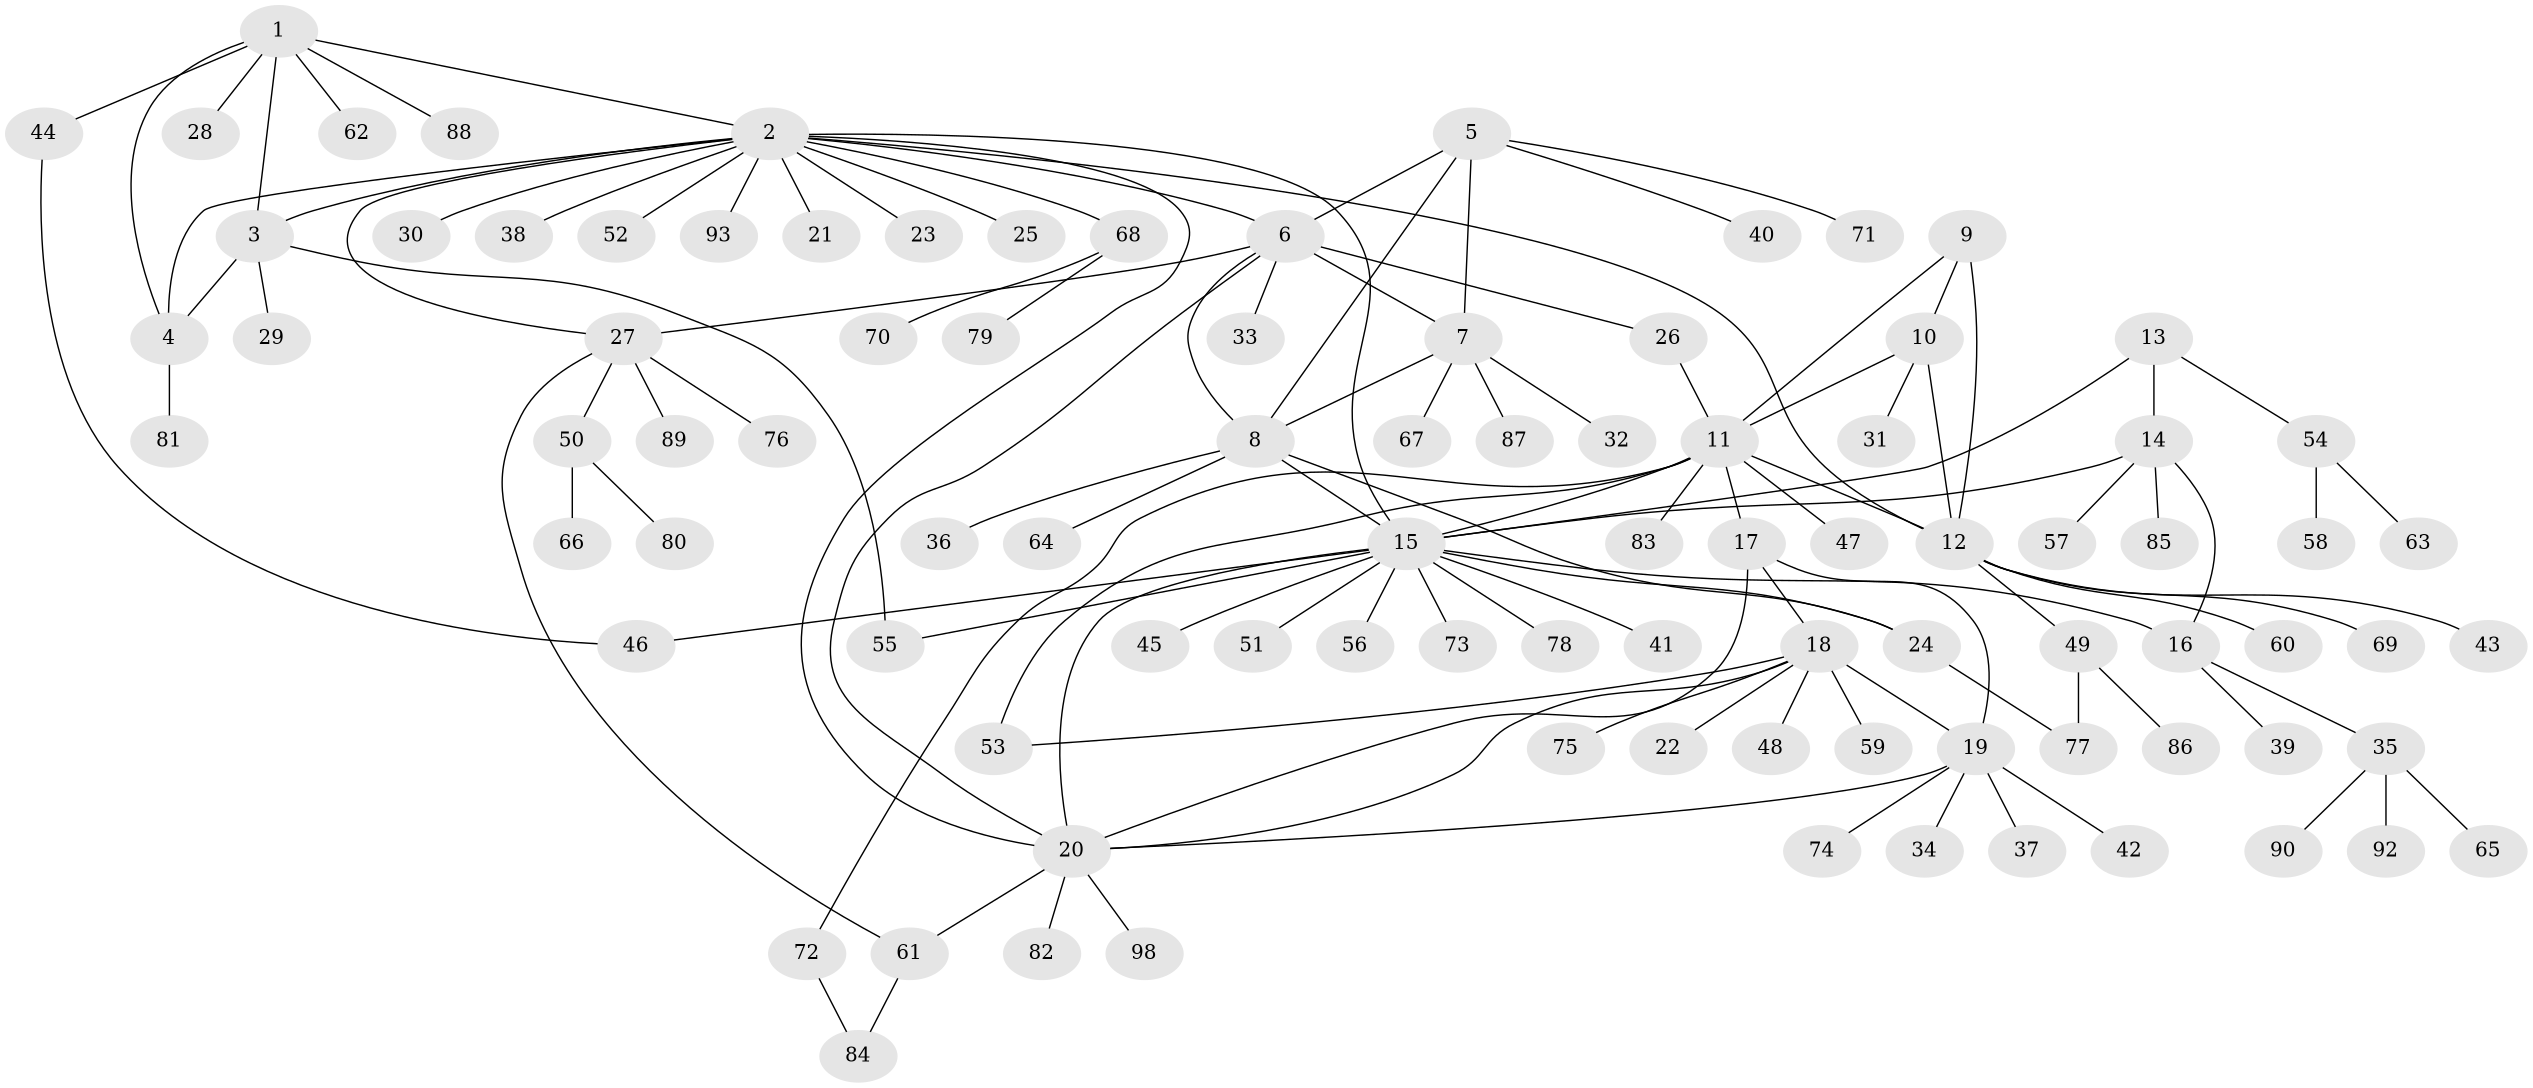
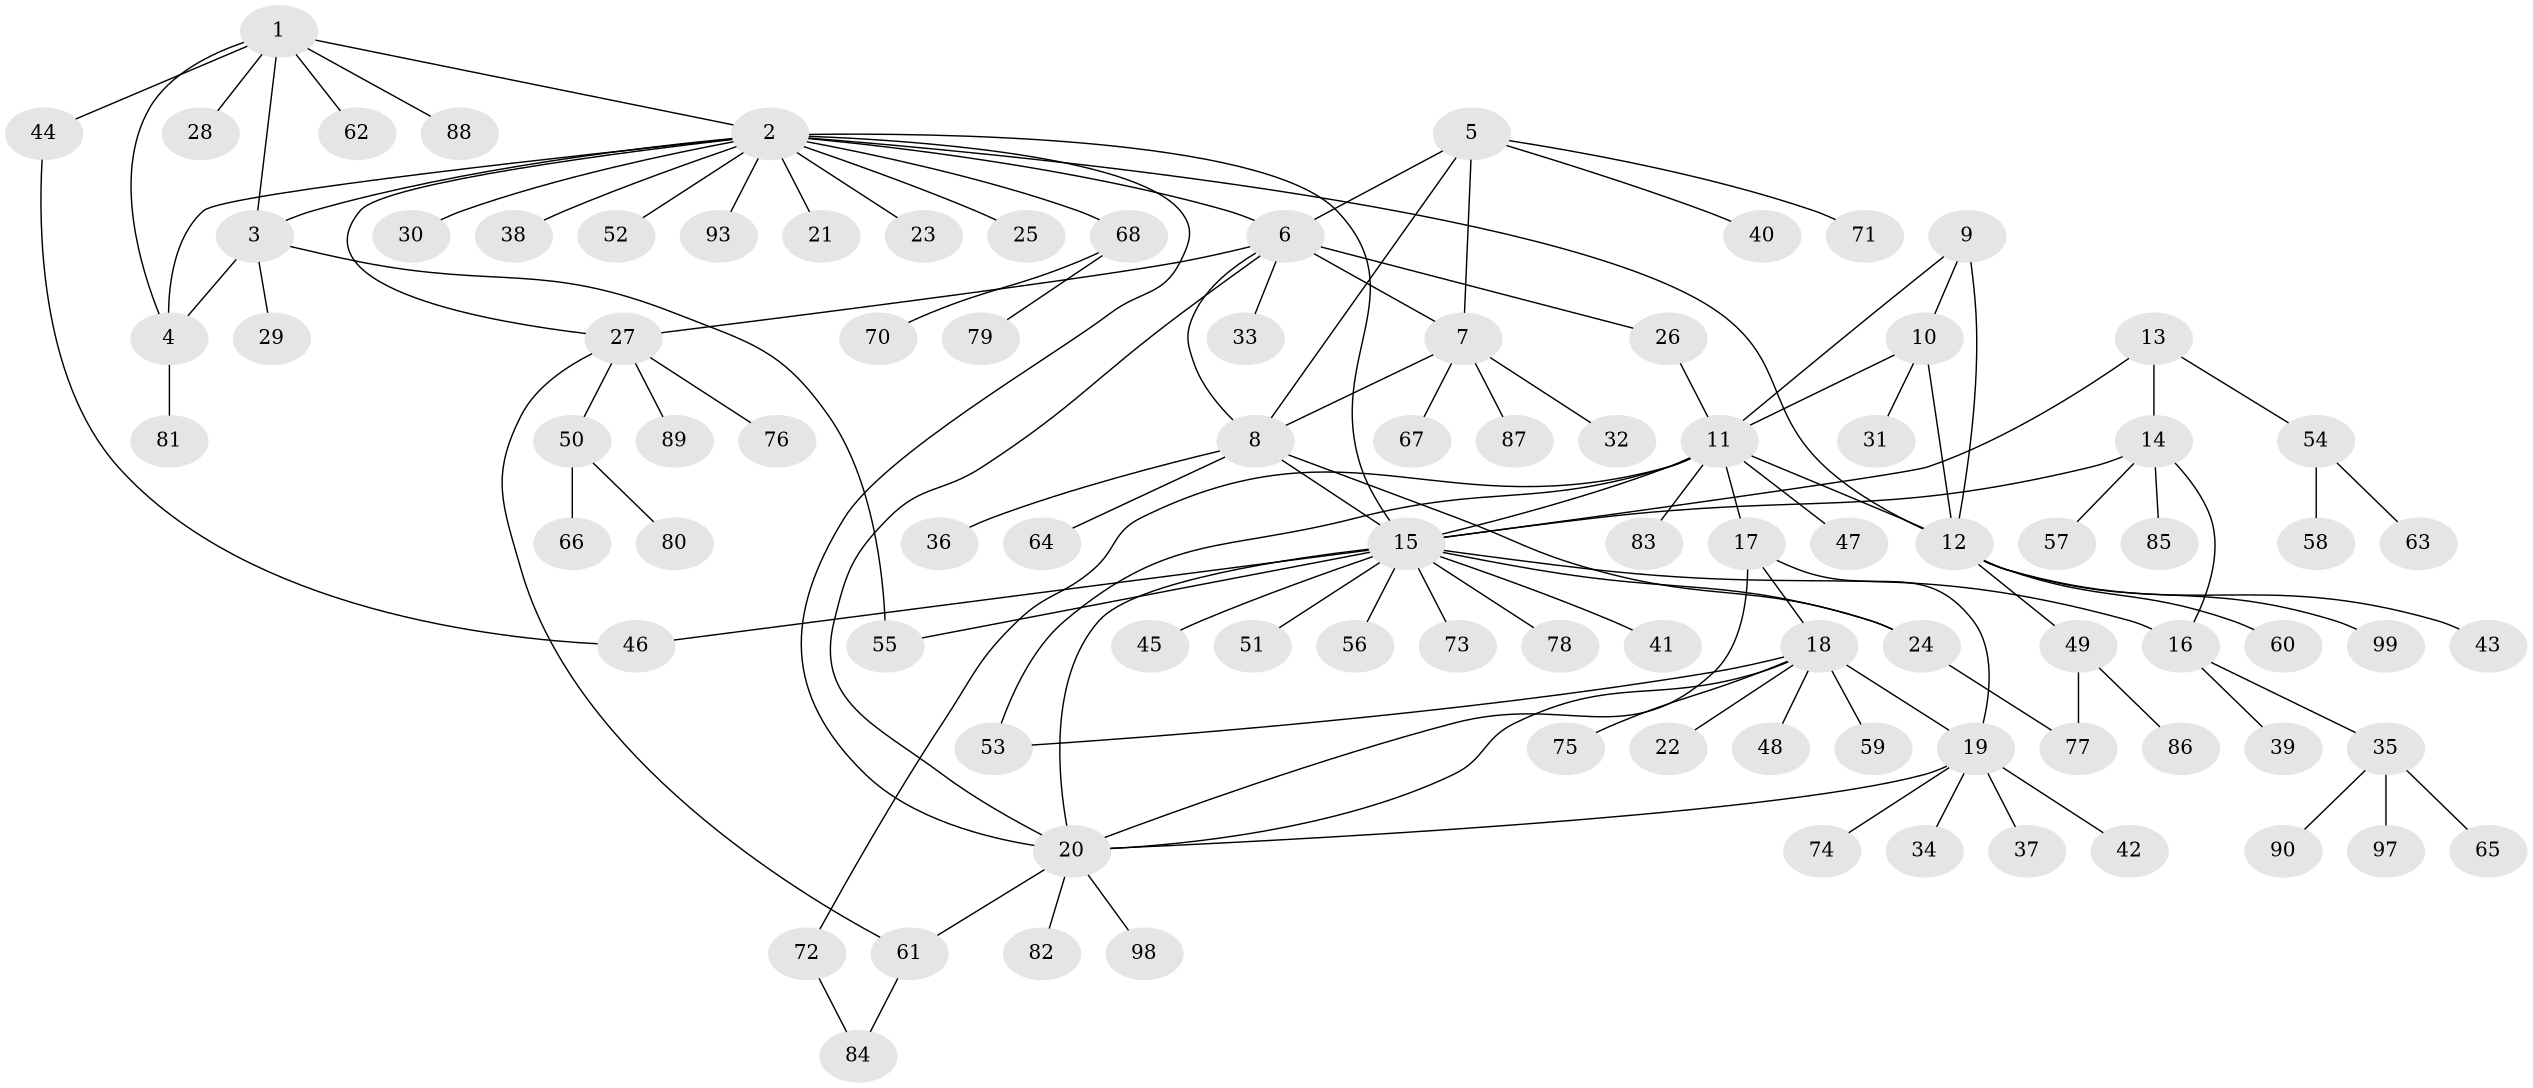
  graph {
    node [color=gray90 style=filled]
    1
    2
    3
    4
    28
    44
    62
    88
    6
    12
    15
    20
    21
    23
    25
    27
    30
    38
    52
    68
    93
    29
    55
    81
    46
    7
    8
    26
    33
    43
    49
    60
-   69
+   69 [label=99]
    24
    16
    41
    45
    51
    56
    73
    78
    61
    82
    n44 [label=98]
    50
    76
    89
    70
    79
    5
    40
    71
    32
    67
    87
    36
    64
    11
    17
    47
    53
    72
    83
    77
    9
    10
    31
    18
    19
    84
    86
    13
    14
    54
    57
    85
    35
    39
    58
    63
    65
    90
-   92
+   92 [label=97]
    22
    48
    59
    75
    34
    37
    42
    74
    66
    80
    1 -- 2
    1 -- 3
    1 -- 4
    1 -- 28
    1 -- 44
    1 -- 62
    1 -- 88
    2 -- 3
    2 -- 4
    2 -- 6
    2 -- 12
    2 -- 15
    2 -- 20
    2 -- 21
    2 -- 23
    2 -- 25
    2 -- 27
    2 -- 30
    2 -- 38
    2 -- 52
    2 -- 68
    2 -- 93
    3 -- 4
    3 -- 29
    3 -- 55
    4 -- 81
    44 -- 46
    6 -- 20
    6 -- 27
    6 -- 7
    6 -- 8
    6 -- 26
    6 -- 33
    12 -- 43
    12 -- 49
    12 -- 60
    12 -- 69
    15 -- 20
    15 -- 55
    15 -- 46
    15 -- 24
    15 -- 16
    15 -- 41
    15 -- 45
    15 -- 51
    15 -- 56
    15 -- 73
    15 -- 78
    20 -- 61
    20 -- 82
    20 -- n44
    27 -- 61
    27 -- 50
    27 -- 76
    27 -- 89
    68 -- 70
    68 -- 79
    7 -- 8
    7 -- 32
    7 -- 67
    7 -- 87
    8 -- 15
    8 -- 24
    8 -- 36
    8 -- 64
    26 -- 11
    49 -- 77
    49 -- 86
    24 -- 77
    16 -- 35
    16 -- 39
    61 -- 84
    50 -- 66
    50 -- 80
    5 -- 6
    5 -- 7
    5 -- 8
    5 -- 40
    5 -- 71
    11 -- 12
    11 -- 15
    11 -- 17
    11 -- 47
    11 -- 53
    11 -- 72
    11 -- 83
    17 -- 20
    17 -- 18
    17 -- 19
    72 -- 84
    9 -- 12
    9 -- 11
    9 -- 10
    10 -- 12
    10 -- 11
    10 -- 31
    18 -- 20
    18 -- 53
    18 -- 19
    18 -- 22
    18 -- 48
    18 -- 59
    18 -- 75
    19 -- 20
    19 -- 34
    19 -- 37
    19 -- 42
    19 -- 74
    13 -- 15
    13 -- 14
    13 -- 54
    14 -- 15
    14 -- 16
    14 -- 57
    14 -- 85
    54 -- 58
    54 -- 63
    35 -- 65
    35 -- 90
    35 -- 92
  }
